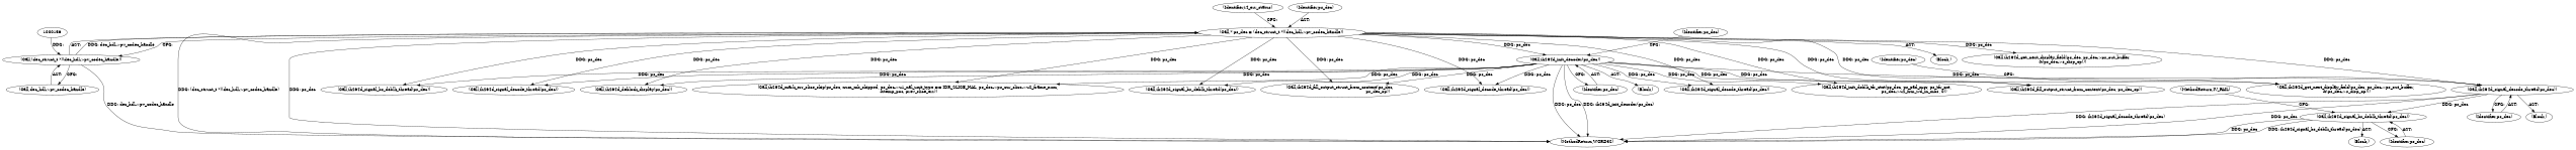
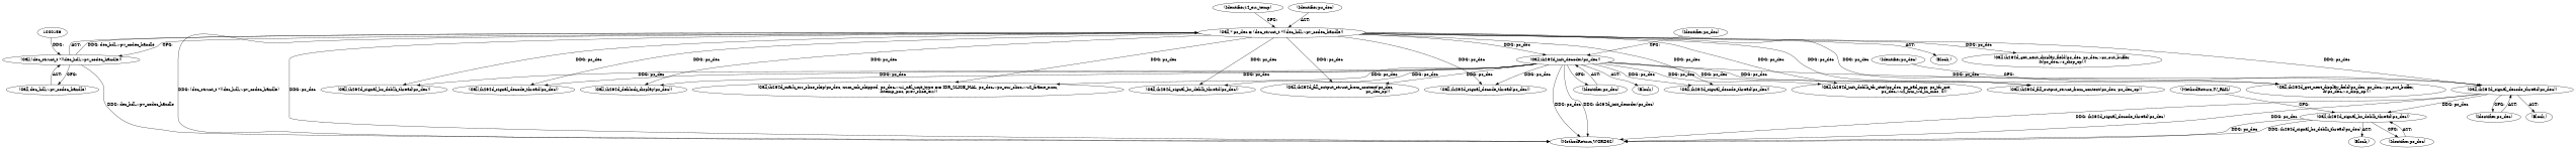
  digraph {
    n1 [label="(Call,ih264d_signal_bs_deblk_thread(ps_dec))"]
    n2 [label="(MethodReturn,WORD32)"]
    n3 [label="(Block,)"]
    n4 [label="(Identifier,ps_dec)"]
    n5 [label="(Call,ih264d_signal_decode_thread(ps_dec))"]
    n6 [label="(Identifier,ps_dec)"]
    n7 [label="(Block,)"]
    n8 [label="(Call,ih264d_init_decoder(ps_dec))"]
    n9 [label="(Call,ih264d_signal_bs_deblk_thread(ps_dec))"]
    n10 [label="(Identifier,ps_dec)"]
    n11 [label="(Call,ih264d_signal_decode_thread(ps_dec))"]
    n12 [label="(Call,ih264d_deblock_display(ps_dec))"]
    n13 [label="(Call,ih264d_mark_err_slice_skip(ps_dec, num_mb_skipped, ps_dec->u1_nal_unit_type == IDR_SLICE_NAL, ps_dec->ps_cur_slice->u2_frame_num,\n &temp_poc, prev_slice_err))"]
    n14 [label="(Call,ih264d_signal_bs_deblk_thread(ps_dec))"]
    n15 [label="(Call,ih264d_fill_output_struct_from_context(ps_dec,\n                                                           ps_dec_op))"]
    n16 [label="(Block,)"]
    n17 [label="(Call,ih264d_signal_decode_thread(ps_dec))"]
    n18 [label="(Call,ih264d_signal_decode_thread(ps_dec))"]
    n19 [label="(Call,ih264d_init_deblk_tfr_ctxt(ps_dec, ps_pad_mgr, ps_tfr_cxt,\n                                           ps_dec->u2_frm_wd_in_mbs, 0))"]
    n20 [label="(Call,ih264d_fill_output_struct_from_context(ps_dec, ps_dec_op))"]
    n21 [label="(Call,ih264d_get_next_display_field(ps_dec, ps_dec->ps_out_buffer,\n &(ps_dec->s_disp_op)))"]
    n22 [label="(Call,* ps_dec = (dec_struct_t *)(dec_hdl->pv_codec_handle))"]
    n23 [label="(Call,(dec_struct_t *)(dec_hdl->pv_codec_handle))"]
    n24 [label="(Block,)"]
    n25 [label="(Call,ih264d_get_next_display_field(ps_dec, ps_dec->ps_out_buffer,\n &(ps_dec->s_disp_op)))"]
    n26 [label="(Call,dec_hdl->pv_codec_handle)"]
    n27 [label="(Identifier,ps_dec)"]
-   n28 [label="(Identifier,i4_err_status)"]
+   n28 [label="(Identifier,i4_err_temp)"]
    n29 [label="(Identifier,ps_dec)"]
    n30 [label="(Identifier,ps_dec)"]
    n31 [label="(MethodReturn,IV_FAIL)"]
    1000156
    n1 -> n2 [label="DDG: ps_dec"]
    n1 -> n2 [label="DDG: ih264d_signal_bs_deblk_thread(ps_dec)"]
    n1 -> n3 [label="AST: "]
    n1 -> n4 [label="CFG: "]
    n4 -> n1 [label="AST: "]
    n5 -> n1 [label="DDG: ps_dec"]
    n5 -> n2 [label="DDG: ih264d_signal_decode_thread(ps_dec)"]
    n5 -> n2 [label="DDG: ps_dec"]
    n5 -> n6 [label="CFG: "]
    n5 -> n7 [label="AST: "]
    n6 -> n5 [label="AST: "]
    n8 -> n2 [label="DDG: ps_dec"]
    n8 -> n2 [label="DDG: ih264d_init_decoder(ps_dec)"]
    n8 -> n5 [label="DDG: ps_dec"]
    n8 -> n9 [label="DDG: ps_dec"]
    n8 -> n10 [label="CFG: "]
    n8 -> n11 [label="DDG: ps_dec"]
    n8 -> n12 [label="DDG: ps_dec"]
    n8 -> n13 [label="DDG: ps_dec"]
    n8 -> n14 [label="DDG: ps_dec"]
    n8 -> n15 [label="DDG: ps_dec"]
    n8 -> n16 [label="AST: "]
    n8 -> n17 [label="DDG: ps_dec"]
    n8 -> n18 [label="DDG: ps_dec"]
    n8 -> n19 [label="DDG: ps_dec"]
    n8 -> n20 [label="DDG: ps_dec"]
    n8 -> n21 [label="DDG: ps_dec"]
    n10 -> n8 [label="AST: "]
    n22 -> n2 [label="DDG: (dec_struct_t *)(dec_hdl->pv_codec_handle)"]
    n22 -> n2 [label="DDG: ps_dec"]
    n22 -> n5 [label="DDG: ps_dec"]
    n22 -> n8 [label="DDG: ps_dec"]
    n22 -> n9 [label="DDG: ps_dec"]
    n22 -> n11 [label="DDG: ps_dec"]
    n22 -> n12 [label="DDG: ps_dec"]
    n22 -> n13 [label="DDG: ps_dec"]
    n22 -> n14 [label="DDG: ps_dec"]
    n22 -> n15 [label="DDG: ps_dec"]
    n22 -> n17 [label="DDG: ps_dec"]
    n22 -> n18 [label="DDG: ps_dec"]
    n22 -> n19 [label="DDG: ps_dec"]
    n22 -> n20 [label="DDG: ps_dec"]
    n22 -> n21 [label="DDG: ps_dec"]
    n22 -> n23 [label="CFG: "]
    n22 -> n24 [label="AST: "]
    n22 -> n25 [label="DDG: ps_dec"]
    n23 -> n2 [label="DDG: dec_hdl->pv_codec_handle"]
    n23 -> n22 [label="AST: "]
    n23 -> n22 [label="DDG: dec_hdl->pv_codec_handle"]
    n23 -> n26 [label="CFG: "]
    n26 -> n23 [label="AST: "]
    n27 -> n8 [label="CFG: "]
    n28 -> n22 [label="CFG: "]
    n29 -> n22 [label="AST: "]
    n30 -> n5 [label="CFG: "]
    n31 -> n1 [label="CFG: "]
    1000156 -> n23 [label="DDG: "]
  }
